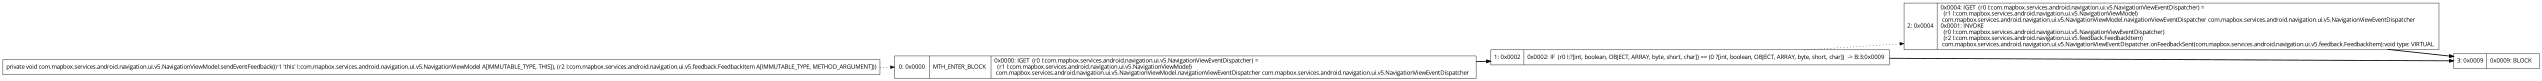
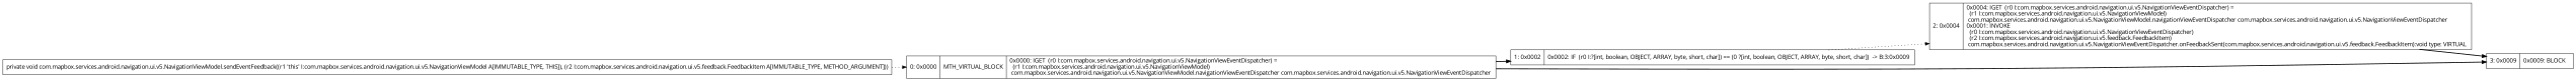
  digraph {
    fontname="Open Sans"
    rankdir=LR
    node [fontname="Open Sans" shape=record]
    edge [fontname="Open Sans" style=bold]
-   n1 [label="{0\:\ 0x0000|MTH_ENTER_BLOCK\l|0x0000: IGET  (r0 I:com.mapbox.services.android.navigation.ui.v5.NavigationViewEventDispatcher) = \l  (r1 I:com.mapbox.services.android.navigation.ui.v5.NavigationViewModel)\l com.mapbox.services.android.navigation.ui.v5.NavigationViewModel.navigationViewEventDispatcher com.mapbox.services.android.navigation.ui.v5.NavigationViewEventDispatcher \l}"]
+   n1 [label="{0\:\ 0x0000|MTH_VIRTUAL_BLOCK\l|0x0000: IGET  (r0 I:com.mapbox.services.android.navigation.ui.v5.NavigationViewEventDispatcher) = \l  (r1 I:com.mapbox.services.android.navigation.ui.v5.NavigationViewModel)\l com.mapbox.services.android.navigation.ui.v5.NavigationViewModel.navigationViewEventDispatcher com.mapbox.services.android.navigation.ui.v5.NavigationViewEventDispatcher \l}"]
    n2 [label="{1\:\ 0x0002|0x0002: IF  (r0 I:?[int, boolean, OBJECT, ARRAY, byte, short, char]) == (0 ?[int, boolean, OBJECT, ARRAY, byte, short, char])  \-\> B:3:0x0009 \l}"]
    n3 [label="{2\:\ 0x0004|0x0004: IGET  (r0 I:com.mapbox.services.android.navigation.ui.v5.NavigationViewEventDispatcher) = \l  (r1 I:com.mapbox.services.android.navigation.ui.v5.NavigationViewModel)\l com.mapbox.services.android.navigation.ui.v5.NavigationViewModel.navigationViewEventDispatcher com.mapbox.services.android.navigation.ui.v5.NavigationViewEventDispatcher \l0x0001: INVOKE  \l  (r0 I:com.mapbox.services.android.navigation.ui.v5.NavigationViewEventDispatcher)\l  (r2 I:com.mapbox.services.android.navigation.ui.v5.feedback.FeedbackItem)\l com.mapbox.services.android.navigation.ui.v5.NavigationViewEventDispatcher.onFeedbackSent(com.mapbox.services.android.navigation.ui.v5.feedback.FeedbackItem):void type: VIRTUAL \l}"]
    n4 [label="{3\:\ 0x0009|0x0009: BLOCK   \l}"]
    n5 [label="{private void com.mapbox.services.android.navigation.ui.v5.NavigationViewModel.sendEventFeedback((r1 'this' I:com.mapbox.services.android.navigation.ui.v5.NavigationViewModel A[IMMUTABLE_TYPE, THIS]), (r2 I:com.mapbox.services.android.navigation.ui.v5.feedback.FeedbackItem A[IMMUTABLE_TYPE, METHOD_ARGUMENT])) }"]
    n1 -> n2
    n2 -> n3 [style=dotted]
-   n2 -> n4
+   n1 -> n4
    n3 -> n4
    n5 -> n1 [style=dotted]
  }
